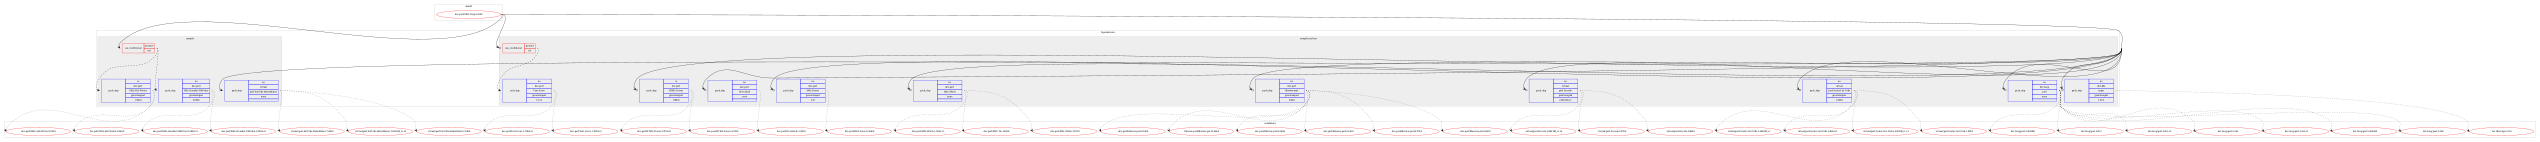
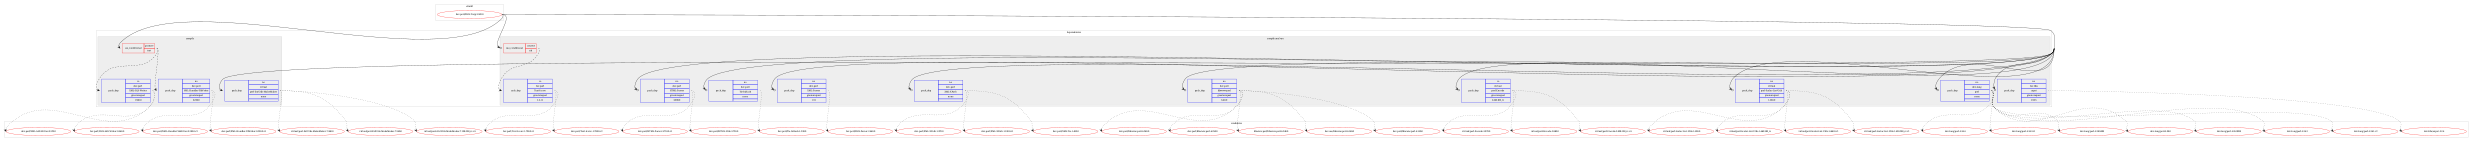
  digraph {
    compound=true
    concentrate=true
    fontname="Noto Serif"
    fontsize=10
    newrank=true
    rankdir=TB
    ranksep=1.5
    node [color=red fontname="Noto Serif" fontsize=10]
    edge [arrowhead=vee fontname="Noto Serif" headport=w style=dotted tailport=e weight=100]
    n1 [label="dev-perl/XML-Twig-3.520.0" width=4]
    n2 [color=blue label=<<TABLE BORDER="0" CELLBORDER="1" CELLSPACING="0" CELLPADDING="4" WIDTH="220"><TR><TD ROWSPAN="6" CELLPADDING="30">pack_dep</TD></TR><TR><TD WIDTH="110">no</TD></TR><TR><TD>dev-perl</TD></TR><TR><TD>XML-Handler-YAWriter</TD></TR><TR><TD>greaterequal</TD></TR><TR><TD>0.230.0</TD></TR></TABLE>> shape=none]
    n3 [color=blue label=<<TABLE BORDER="0" CELLBORDER="1" CELLSPACING="0" CELLPADDING="4" WIDTH="220"><TR><TD ROWSPAN="6" CELLPADDING="30">pack_dep</TD></TR><TR><TD WIDTH="110">no</TD></TR><TR><TD>dev-perl</TD></TR><TR><TD>XML-SAX-Writer</TD></TR><TR><TD>greaterequal</TD></TR><TR><TD>0.530.0</TD></TR></TABLE>> shape=none]
    n4 [label=<<TABLE BORDER="0" CELLBORDER="1" CELLSPACING="0" CELLPADDING="4"><TR><TD ROWSPAN="3" CELLPADDING="10">use_conditional</TD></TR><TR><TD>positive</TD></TR><TR><TD>test</TD></TR></TABLE>> shape=none]
    n5 [color=blue label=<<TABLE BORDER="0" CELLBORDER="1" CELLSPACING="0" CELLPADDING="4" WIDTH="220"><TR><TD ROWSPAN="6" CELLPADDING="30">pack_dep</TD></TR><TR><TD WIDTH="110">no</TD></TR><TR><TD>virtual</TD></TR><TR><TD>perl-ExtUtils-MakeMaker</TD></TR><TR><TD>none</TD></TR><TR><TD></TD></TR></TABLE>> shape=none]
    n6 [color=blue label=<<TABLE BORDER="0" CELLBORDER="1" CELLSPACING="0" CELLPADDING="4" WIDTH="220"><TR><TD ROWSPAN="6" CELLPADDING="30">pack_dep</TD></TR><TR><TD WIDTH="110">no</TD></TR><TR><TD>dev-perl</TD></TR><TR><TD>Text-Iconv</TD></TR><TR><TD>greaterequal</TD></TR><TR><TD>1.2-r1</TD></TR></TABLE>> shape=none]
    n7 [label=<<TABLE BORDER="0" CELLBORDER="1" CELLSPACING="0" CELLPADDING="4"><TR><TD ROWSPAN="3" CELLPADDING="10">use_conditional</TD></TR><TR><TD>positive</TD></TR><TR><TD>nls</TD></TR></TABLE>> shape=none]
    n8 [color=blue label=<<TABLE BORDER="0" CELLBORDER="1" CELLSPACING="0" CELLPADDING="4" WIDTH="220"><TR><TD ROWSPAN="6" CELLPADDING="30">pack_dep</TD></TR><TR><TD WIDTH="110">no</TD></TR><TR><TD>dev-lang</TD></TR><TR><TD>perl</TD></TR><TR><TD>none</TD></TR><TR><TD></TD></TR></TABLE>> shape=none]
    n9 [color=blue label=<<TABLE BORDER="0" CELLBORDER="1" CELLSPACING="0" CELLPADDING="4" WIDTH="220"><TR><TD ROWSPAN="6" CELLPADDING="30">pack_dep</TD></TR><TR><TD WIDTH="110">no</TD></TR><TR><TD>dev-libs</TD></TR><TR><TD>expat</TD></TR><TR><TD>greaterequal</TD></TR><TR><TD>1.95.5</TD></TR></TABLE>> shape=none]
    n10 [color=blue label=<<TABLE BORDER="0" CELLBORDER="1" CELLSPACING="0" CELLPADDING="4" WIDTH="220"><TR><TD ROWSPAN="6" CELLPADDING="30">pack_dep</TD></TR><TR><TD WIDTH="110">no</TD></TR><TR><TD>dev-perl</TD></TR><TR><TD>HTML-Parser</TD></TR><TR><TD>greaterequal</TD></TR><TR><TD>3.690.0</TD></TR></TABLE>> shape=none]
    n11 [color=blue label=<<TABLE BORDER="0" CELLBORDER="1" CELLSPACING="0" CELLPADDING="4" WIDTH="220"><TR><TD ROWSPAN="6" CELLPADDING="30">pack_dep</TD></TR><TR><TD WIDTH="110">no</TD></TR><TR><TD>dev-perl</TD></TR><TR><TD>Tie-IxHash</TD></TR><TR><TD>none</TD></TR><TR><TD></TD></TR></TABLE>> shape=none]
    n12 [color=blue label=<<TABLE BORDER="0" CELLBORDER="1" CELLSPACING="0" CELLPADDING="4" WIDTH="220"><TR><TD ROWSPAN="6" CELLPADDING="30">pack_dep</TD></TR><TR><TD WIDTH="110">no</TD></TR><TR><TD>dev-perl</TD></TR><TR><TD>XML-Parser</TD></TR><TR><TD>greaterequal</TD></TR><TR><TD>2.31</TD></TR></TABLE>> shape=none]
    n13 [color=blue label=<<TABLE BORDER="0" CELLBORDER="1" CELLSPACING="0" CELLPADDING="4" WIDTH="220"><TR><TD ROWSPAN="6" CELLPADDING="30">pack_dep</TD></TR><TR><TD WIDTH="110">no</TD></TR><TR><TD>dev-perl</TD></TR><TR><TD>XML-XPath</TD></TR><TR><TD>none</TD></TR><TR><TD></TD></TR></TABLE>> shape=none]
    n14 [color=blue label=<<TABLE BORDER="0" CELLBORDER="1" CELLSPACING="0" CELLPADDING="4" WIDTH="220"><TR><TD ROWSPAN="6" CELLPADDING="30">pack_dep</TD></TR><TR><TD WIDTH="110">no</TD></TR><TR><TD>dev-perl</TD></TR><TR><TD>libwww-perl</TD></TR><TR><TD>greaterequal</TD></TR><TR><TD>6.40.0</TD></TR></TABLE>> shape=none]
    n15 [color=blue label=<<TABLE BORDER="0" CELLBORDER="1" CELLSPACING="0" CELLPADDING="4" WIDTH="220"><TR><TD ROWSPAN="6" CELLPADDING="30">pack_dep</TD></TR><TR><TD WIDTH="110">no</TD></TR><TR><TD>virtual</TD></TR><TR><TD>perl-Encode</TD></TR><TR><TD>greaterequal</TD></TR><TR><TD>2.240.100_rc</TD></TR></TABLE>> shape=none]
    n16 [color=blue label=<<TABLE BORDER="0" CELLBORDER="1" CELLSPACING="0" CELLPADDING="4" WIDTH="220"><TR><TD ROWSPAN="6" CELLPADDING="30">pack_dep</TD></TR><TR><TD WIDTH="110">no</TD></TR><TR><TD>virtual</TD></TR><TR><TD>perl-Scalar-List-Utils</TD></TR><TR><TD>greaterequal</TD></TR><TR><TD>1.230.0</TD></TR></TABLE>> shape=none]
    n17 [label="dev-perl/XML-Handler-YAWriter-0.230.0-r1" width=4]
    n18 [label="dev-perl/XML-Handler-YAWriter-0.230.0-r2" width=4]
    n19 [label="dev-perl/XML-SAX-Writer-0.560.0" width=4]
    n20 [label="dev-perl/XML-SAX-Writer-0.570.0" width=4]
    n21 [label="dev-perl/Text-Iconv-1.700.0-r1" width=4]
    n22 [label="dev-perl/Text-Iconv-1.700.0-r2" width=4]
-   n23 [label="virtual/perl-ExtUtils-MakeMaker-7.100.200_rc-r4" width=4]
+   n23 [label="virtual/pack-ExtUtils-MakeMaker-7.100.200_rc-r4" width=4]
    n24 [label="virtual/perl-ExtUtils-MakeMaker-7.240.0" width=4]
    n25 [label="virtual/perl-ExtUtils-MakeMaker-7.340.0" width=4]
    n26 [label="dev-lang/perl-5.24.3-r1" width=4]
    n27 [label="dev-lang/perl-5.24.4" width=4]
    n28 [label="dev-lang/perl-5.26.1-r2" width=4]
    n29 [label="dev-lang/perl-5.26.2" width=4]
    n30 [label="dev-lang/perl-5.26.9999" width=4]
    n31 [label="dev-lang/perl-5.28.0" width=4]
    n32 [label="dev-lang/perl-5.28.9499" width=4]
    n33 [label="dev-libs/expat-2.2.6" width=4]
    n34 [label="dev-perl/HTML-Parser-3.710.0-r1" width=4]
-   n35 [label="dev-perl/HTML-Parser-3.720.0" width=4]
+   n35 [label="dev-perl/HTML-Utils-3.720.0" width=4]
    n36 [label="dev-perl/Tie-IxHash-1.230.0" width=4]
    n37 [label="dev-perl/XML-Parser-2.440.0" width=4]
    n38 [label="dev-perl/XML-XPath-1.130.0-r1" width=4]
    n39 [label="dev-perl/XML-XPath-1.370.0" width=4]
    n40 [label="dev-perl/XML-Tie-1.420.0" width=4]
    n41 [label="dev-perl/libwww-perl-6.150.0" width=4]
-   n42 [label="dev-perl/libwww-perl-6.160.0" width=4]
+   n42 [label="dev-use/libwww-perl-6.160.0" width=4]
    n43 [label="libwww-perl/libwww-perl-6.240.0" width=4]
    n44 [label="dev-perl/libwww-perl-6.250.0" width=4]
    n45 [label="dev-perl/libwww-perl-6.260.0" width=4]
-   n46 [label="dev-perl/libwww-perl-6.270.0" width=4]
    n47 [label="virtual/perl-Encode-2.800.100_rc-r4" width=4]
    n48 [label="virtual/perl-Encode-2.880.0" width=4]
    n49 [label="virtual/perl-Encode-2.970.0" width=4]
    n50 [label="virtual/perl-Scalar-List-Utils-1.420.200_rc-r1" width=4]
    n51 [label="virtual/perl-Scalar-List-Utils-1.460.0-r1" width=4]
    n52 [label="virtual/perl-Scalar-List-Utils-1.460.200_rc" width=4]
    n53 [label="virtual/perl-Scalar-List-Utils-1.500.0" width=4]
    subgraph cluster_1 {
      color=gray
      label=<<i>ebuild</i>>
      rank=same
      n1
    }
    subgraph cluster_2 {
      color=gray
      label=<<i>dependencies</i>>
      subgraph cluster_3 {
        color=gray
        fillcolor="#eeeeee"
        label=<<i>compile</i>>
        style=filled
        subgraph sub_4 {
          color=gray
          fillcolor="#eeeeee"
          label=<<i>compile</i>>
          style=filled
          n4
          subgraph sub_5 {
            color=gray
            fillcolor="#eeeeee"
            label=<<i>compile</i>>
            style=filled
            n2
          }
          subgraph sub_6 {
            color=gray
            fillcolor="#eeeeee"
            label=<<i>compile</i>>
            style=filled
            n3
          }
        }
        subgraph sub_7 {
          color=gray
          fillcolor="#eeeeee"
          label=<<i>compile</i>>
          style=filled
          n5
        }
      }
      subgraph cluster_8 {
        color=gray
        fillcolor="#eeeeee"
        label=<<i>compile and run</i>>
        style=filled
        subgraph sub_9 {
          color=gray
          fillcolor="#eeeeee"
          label=<<i>compile and run</i>>
          style=filled
          n7
          subgraph sub_10 {
            color=gray
            fillcolor="#eeeeee"
            label=<<i>compile and run</i>>
            style=filled
            n6
          }
        }
        subgraph sub_11 {
          color=gray
          fillcolor="#eeeeee"
          label=<<i>compile and run</i>>
          style=filled
          n8
        }
        subgraph sub_12 {
          color=gray
          fillcolor="#eeeeee"
          label=<<i>compile and run</i>>
          style=filled
          n9
        }
        subgraph sub_13 {
          color=gray
          fillcolor="#eeeeee"
          label=<<i>compile and run</i>>
          style=filled
          n10
        }
        subgraph sub_14 {
          color=gray
          fillcolor="#eeeeee"
          label=<<i>compile and run</i>>
          style=filled
          n11
        }
        subgraph sub_15 {
          color=gray
          fillcolor="#eeeeee"
          label=<<i>compile and run</i>>
          style=filled
          n12
        }
        subgraph sub_16 {
          color=gray
          fillcolor="#eeeeee"
          label=<<i>compile and run</i>>
          style=filled
          n13
        }
        subgraph sub_17 {
          color=gray
          fillcolor="#eeeeee"
          label=<<i>compile and run</i>>
          style=filled
          n14
        }
        subgraph sub_18 {
          color=gray
          fillcolor="#eeeeee"
          label=<<i>compile and run</i>>
          style=filled
          n15
        }
        subgraph sub_19 {
          color=gray
          fillcolor="#eeeeee"
          label=<<i>compile and run</i>>
          style=filled
          n16
        }
      }
      subgraph cluster_20 {
        color=gray
        fillcolor="#eeeeee"
        label=<<i>run</i>>
        style=filled
      }
    }
    subgraph cluster_21 {
      color=gray
      label=<<i>candidates</i>>
      rank=same
      subgraph sub_22 {
        color=black
        label=<<i>candidates</i>>
        nodesep=1
        rank=same
        n17
        n18
      }
      subgraph sub_23 {
        color=black
        label=<<i>candidates</i>>
        nodesep=1
        rank=same
        n19
        n20
      }
      subgraph sub_24 {
        color=black
        label=<<i>candidates</i>>
        nodesep=1
        rank=same
        n21
        n22
      }
      subgraph sub_25 {
        color=black
        label=<<i>candidates</i>>
        nodesep=1
        rank=same
        n23
        n24
        n25
      }
      subgraph sub_26 {
        color=black
        label=<<i>candidates</i>>
        nodesep=1
        rank=same
        n26
        n27
        n28
        n29
        n30
        n31
        n32
      }
      subgraph sub_27 {
        color=black
        label=<<i>candidates</i>>
        nodesep=1
        rank=same
        n33
      }
      subgraph sub_28 {
        color=black
        label=<<i>candidates</i>>
        nodesep=1
        rank=same
        n34
        n35
      }
      subgraph sub_29 {
        color=black
        label=<<i>candidates</i>>
        nodesep=1
        rank=same
        n36
      }
      subgraph sub_30 {
        color=black
        label=<<i>candidates</i>>
        nodesep=1
        rank=same
        n37
      }
      subgraph sub_31 {
        color=black
        label=<<i>candidates</i>>
        nodesep=1
        rank=same
        n38
        n39
        n40
      }
      subgraph sub_32 {
        color=black
        label=<<i>candidates</i>>
        nodesep=1
        rank=same
        n41
        n42
        n43
        n44
        n45
-       n46
      }
      subgraph sub_33 {
        color=black
        label=<<i>candidates</i>>
        nodesep=1
        rank=same
        n47
        n48
        n49
      }
      subgraph sub_34 {
        color=black
        label=<<i>candidates</i>>
        nodesep=1
        rank=same
        n50
        n51
        n52
        n53
      }
    }
    n1 -> n4 [style=solid weight=20]
    n1 -> n5 [style=solid weight=20]
    n1 -> n7 [arrowhead=odotvee style=solid weight=20]
    n1 -> n8 [arrowhead=odotvee style=solid weight=20]
    n1 -> n9 [arrowhead=odotvee style=solid weight=20]
    n1 -> n10 [arrowhead=odotvee style=solid weight=20]
    n1 -> n11 [arrowhead=odotvee style=solid weight=20]
    n1 -> n12 [arrowhead=odotvee style=solid weight=20]
    n1 -> n13 [arrowhead=odotvee style=solid weight=20]
    n1 -> n14 [arrowhead=odotvee style=solid weight=20]
    n1 -> n15 [arrowhead=odotvee style=solid weight=20]
    n1 -> n16 [arrowhead=odotvee style=solid weight=20]
    n2 -> n17
    n2 -> n18
    n3 -> n19
    n3 -> n20
    n4 -> n2 [style=dashed weight=20]
    n4 -> n3 [style=dashed weight=20]
    n5 -> n23
    n5 -> n24
    n5 -> n25
    n6 -> n21
    n6 -> n22
    n7 -> n6 [style=dashed weight=20]
    n8 -> n26
    n8 -> n27
    n8 -> n28
    n8 -> n29
    n8 -> n30
    n8 -> n31
    n8 -> n32
    n9 -> n33
    n10 -> n34
    n10 -> n35
    n11 -> n36
    n12 -> n37
    n13 -> n38
    n13 -> n39
    n13 -> n40
    n14 -> n41
    n14 -> n42
    n14 -> n43
    n14 -> n44
    n14 -> n45
-   n14 -> n46
    n15 -> n47
    n15 -> n48
    n15 -> n49
    n16 -> n50
    n16 -> n51
    n16 -> n52
    n16 -> n53
  }
